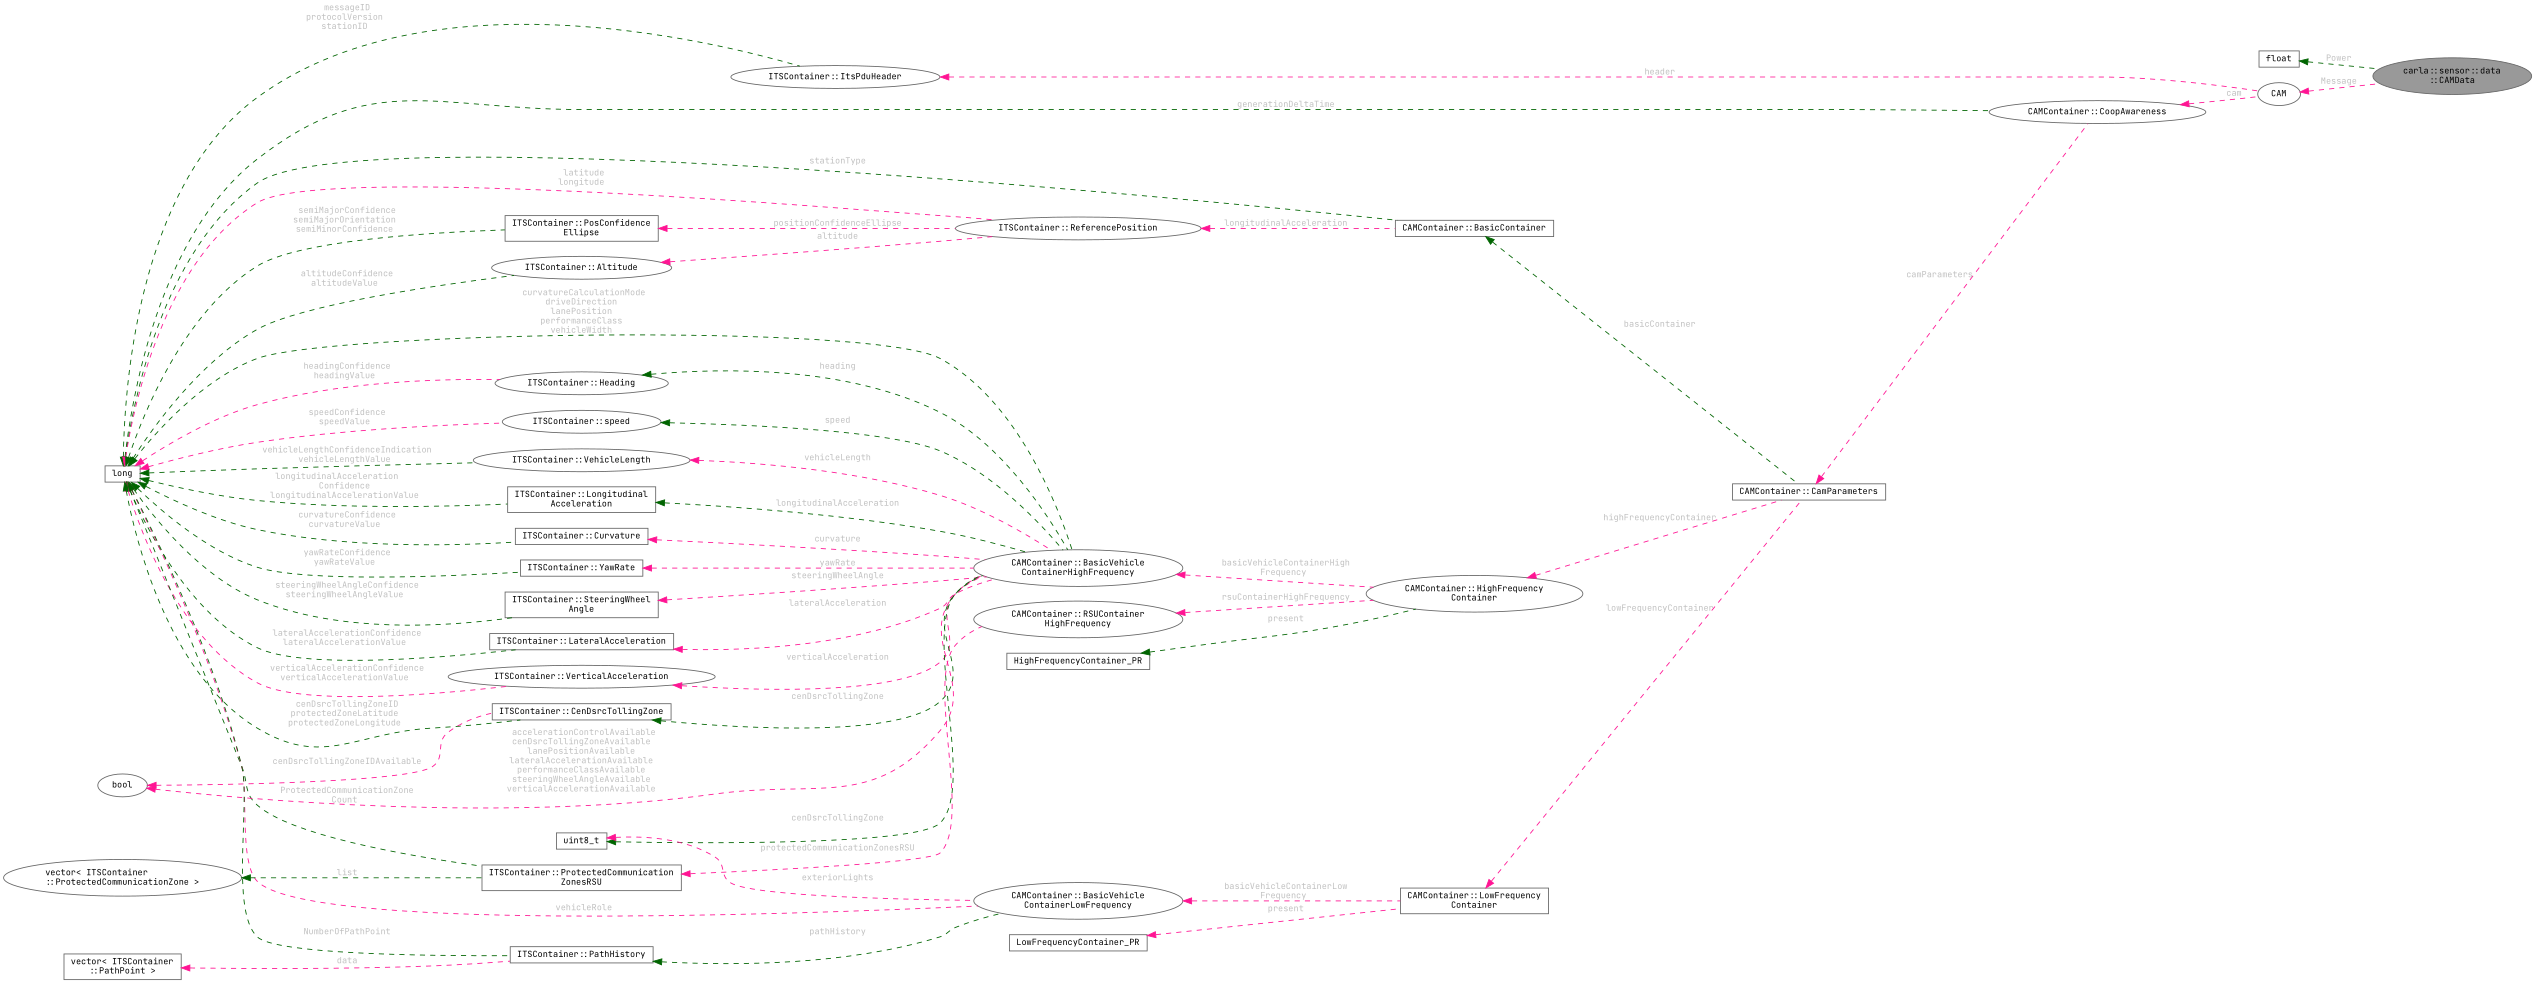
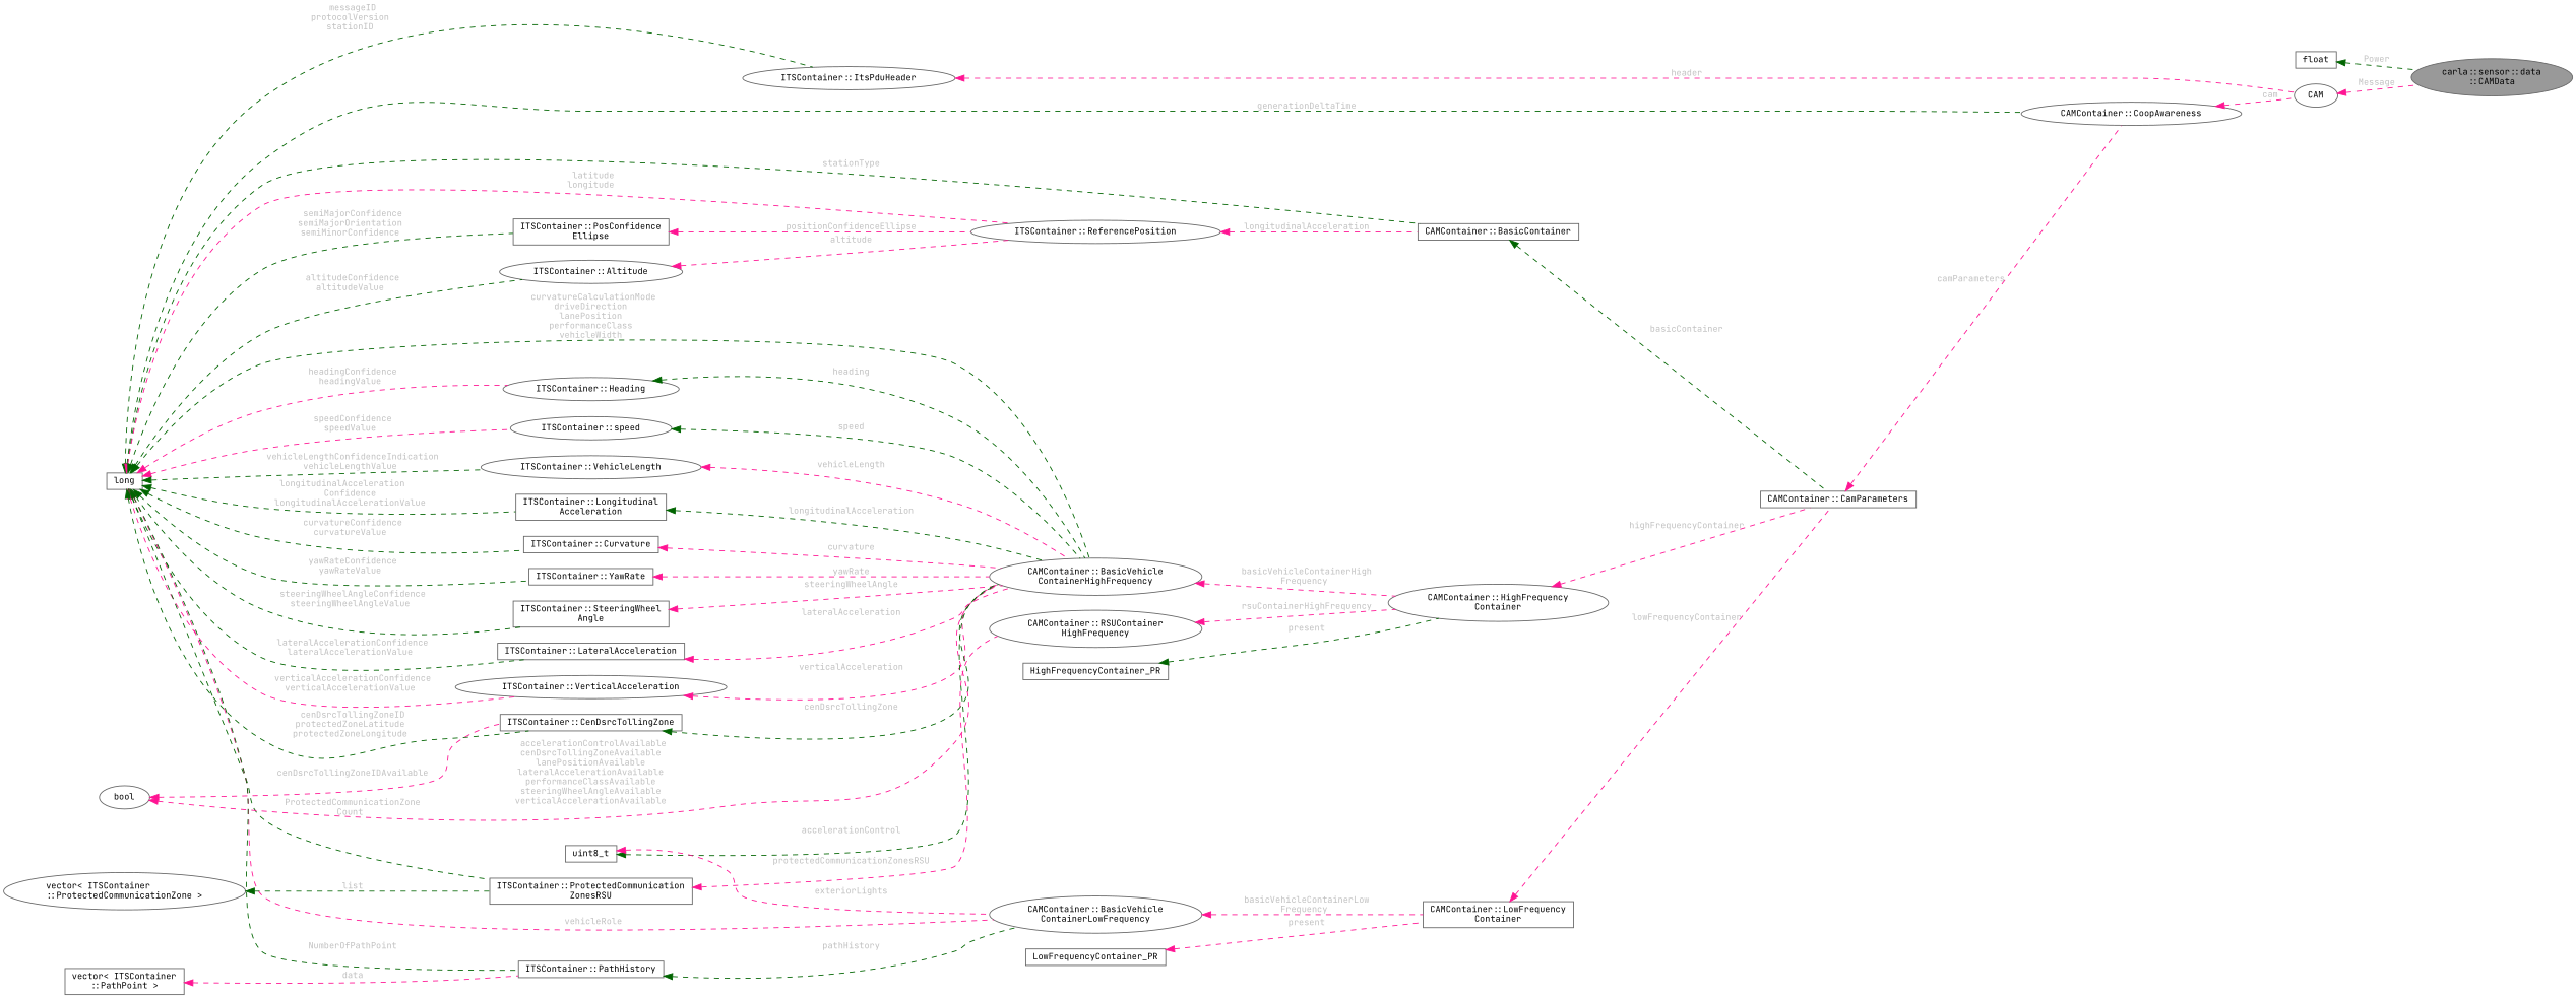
  digraph {
    fontname="JetBrains Mono"
    rankdir=LR
    node [color=gray40 fillcolor=white fontname="JetBrains Mono" fontsize=10 shape=box style=filled]
    edge [color=deeppink dir=back fontcolor=grey fontname="JetBrains Mono" fontsize=10 labelfontname=Helvetica labelfontsize=10 style=dashed]
    n1 [fillcolor=grey60 fontcolor=black height=0.2 label="carla::sensor::data\l::CAMData" shape=ellipse width=0.4]
    n2 [height=0.2 label=float width=0.4]
    n3 [height=0.2 label=CAM shape=ellipse width=0.4]
    n4 [height=0.2 label="ITSContainer::ItsPduHeader" shape=ellipse width=0.4]
    n5 [height=0.2 label=long width=0.4]
    n6 [height=0.2 label="CAMContainer::CoopAwareness" shape=ellipse width=0.4]
    n7 [height=0.2 label="CAMContainer::BasicContainer" width=0.4]
    n8 [height=0.2 label="ITSContainer::ReferencePosition" shape=ellipse width=0.4]
    n9 [height=0.2 label="ITSContainer::PosConfidence\lEllipse" width=0.4]
    n10 [height=0.2 label="ITSContainer::Altitude" shape=ellipse width=0.4]
    n11 [height=0.2 label="CAMContainer::BasicVehicle\lContainerHighFrequency" shape=ellipse width=0.4]
    n12 [height=0.2 label="ITSContainer::Heading" shape=ellipse width=0.4]
    n13 [height=0.2 label="ITSContainer::speed" shape=ellipse width=0.4]
    n14 [height=0.2 label="ITSContainer::VehicleLength" shape=ellipse width=0.4]
    n15 [height=0.2 label="ITSContainer::Longitudinal\lAcceleration" width=0.4]
    n16 [height=0.2 label="ITSContainer::Curvature" width=0.4]
    n17 [height=0.2 label="ITSContainer::YawRate" width=0.4]
    n18 [height=0.2 label="ITSContainer::SteeringWheel\lAngle" width=0.4]
    n19 [height=0.2 label="ITSContainer::LateralAcceleration" width=0.4]
    n20 [height=0.2 label="ITSContainer::VerticalAcceleration" shape=ellipse width=0.4]
    n21 [height=0.2 label="ITSContainer::CenDsrcTollingZone" width=0.4]
    n22 [height=0.2 label="ITSContainer::ProtectedCommunication\lZonesRSU" width=0.4]
    n23 [height=0.2 label="CAMContainer::BasicVehicle\lContainerLowFrequency" shape=ellipse width=0.4]
    n24 [height=0.2 label="ITSContainer::PathHistory" width=0.4]
    n25 [height=0.2 label="CAMContainer::CamParameters" width=0.4]
    n26 [height=0.2 label="CAMContainer::HighFrequency\lContainer" shape=ellipse width=0.4]
    n27 [height=0.2 label="CAMContainer::RSUContainer\lHighFrequency" shape=ellipse width=0.4]
    n28 [height=0.2 label="CAMContainer::LowFrequency\lContainer" width=0.4]
    n29 [height=0.2 label=HighFrequencyContainer_PR width=0.4]
    n30 [height=0.2 label=bool shape=ellipse width=0.4]
    n31 [height=0.2 label=uint8_t width=0.4]
    n32 [height=0.2 label="vector\< ITSContainer\l::ProtectedCommunicationZone \>" shape=ellipse width=0.4]
    n33 [height=0.2 label=LowFrequencyContainer_PR width=0.4]
    n34 [height=0.2 label="vector\< ITSContainer\l::PathPoint \>" width=0.4]
    n2 -> n1 [color=darkgreen label=" Power"]
    n3 -> n1 [label=" Message"]
    n4 -> n3 [label=" header"]
    n5 -> n4 [color=darkgreen label=" messageID\nprotocolVersion\nstationID"]
    n5 -> n6 [color=darkgreen label=" generationDeltaTime"]
    n5 -> n7 [color=darkgreen label=" stationType"]
    n5 -> n8 [label=" latitude\nlongitude"]
    n5 -> n9 [color=darkgreen label=" semiMajorConfidence\nsemiMajorOrientation\nsemiMinorConfidence"]
    n5 -> n10 [color=darkgreen label=" altitudeConfidence\naltitudeValue"]
    n5 -> n11 [color=darkgreen label=" curvatureCalculationMode\ndriveDirection\nlanePosition\nperformanceClass\nvehicleWidth"]
    n5 -> n12 [label=" headingConfidence\nheadingValue"]
    n5 -> n13 [label=" speedConfidence\nspeedValue"]
    n5 -> n14 [color=darkgreen label=" vehicleLengthConfidenceIndication\nvehicleLengthValue"]
    n5 -> n15 [color=darkgreen label=" longitudinalAcceleration\lConfidence\nlongitudinalAccelerationValue"]
    n5 -> n16 [color=darkgreen label=" curvatureConfidence\ncurvatureValue"]
    n5 -> n17 [color=darkgreen label=" yawRateConfidence\nyawRateValue"]
    n5 -> n18 [color=darkgreen label=" steeringWheelAngleConfidence\nsteeringWheelAngleValue"]
    n5 -> n19 [color=darkgreen label=" lateralAccelerationConfidence\nlateralAccelerationValue"]
    n5 -> n20 [label=" verticalAccelerationConfidence\nverticalAccelerationValue"]
    n5 -> n21 [color=darkgreen label=" cenDsrcTollingZoneID\nprotectedZoneLatitude\nprotectedZoneLongitude"]
    n5 -> n22 [color=darkgreen label=" ProtectedCommunicationZone\lCount"]
    n5 -> n23 [label=" vehicleRole"]
    n5 -> n24 [color=darkgreen label=" NumberOfPathPoint"]
    n6 -> n3 [label=" cam"]
    n7 -> n25 [color=darkgreen label=" basicContainer"]
    n8 -> n7 [label=" longitudinalAcceleration"]
    n9 -> n8 [label=" positionConfidenceEllipse"]
    n10 -> n8 [label=" altitude"]
    n11 -> n26 [label=" basicVehicleContainerHigh\lFrequency"]
    n12 -> n11 [color=darkgreen label=" heading"]
    n13 -> n11 [color=darkgreen label=" speed"]
    n14 -> n11 [label=" vehicleLength"]
    n15 -> n11 [color=darkgreen label=" longitudinalAcceleration"]
    n16 -> n11 [label=" curvature"]
    n17 -> n11 [label=" yawRate"]
    n18 -> n11 [label=" steeringWheelAngle"]
    n19 -> n11 [label=" lateralAcceleration"]
    n20 -> n11 [label=" verticalAcceleration"]
    n21 -> n11 [color=darkgreen label=" cenDsrcTollingZone"]
    n22 -> n27 [label=" protectedCommunicationZonesRSU"]
    n23 -> n28 [label=" basicVehicleContainerLow\lFrequency"]
    n24 -> n23 [color=darkgreen label=" pathHistory"]
    n25 -> n6 [label=" camParameters"]
    n26 -> n25 [label=" highFrequencyContainer"]
    n27 -> n26 [label=" rsuContainerHighFrequency"]
    n28 -> n25 [label=" lowFrequencyContainer"]
    n29 -> n26 [color=darkgreen label=" present"]
    n30 -> n11 [label=" accelerationControlAvailable\ncenDsrcTollingZoneAvailable\nlanePositionAvailable\nlateralAccelerationAvailable\nperformanceClassAvailable\nsteeringWheelAngleAvailable\nverticalAccelerationAvailable"]
    n30 -> n21 [label=" cenDsrcTollingZoneIDAvailable"]
-   n31 -> n11 [color=darkgreen label=" cenDsrcTollingZone"]
+   n31 -> n11 [color=darkgreen label=" accelerationControl"]
    n31 -> n23 [label=" exteriorLights"]
    n32 -> n22 [color=darkgreen label=" list"]
    n33 -> n28 [label=" present"]
    n34 -> n24 [label=" data"]
  }
